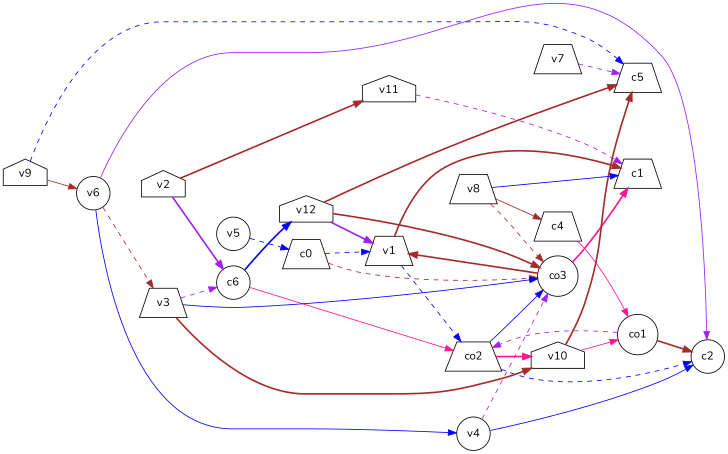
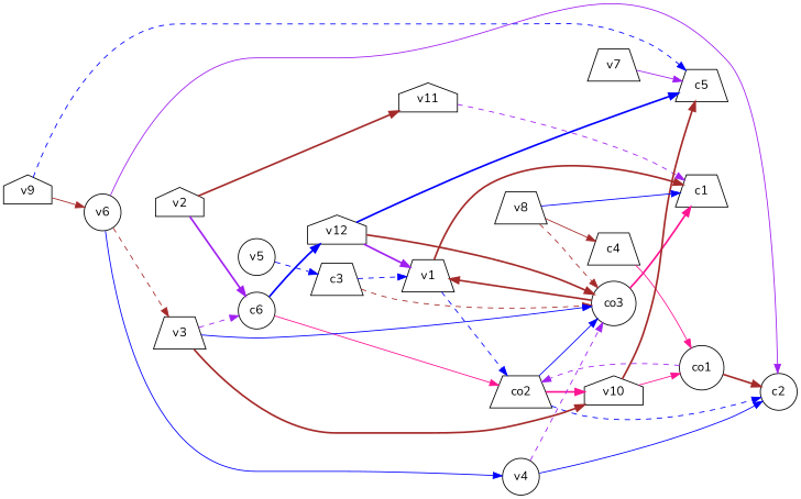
  strict digraph {
    fontname=Nunito
    rankdir=LR
    node [fontname=Nunito shape=trapezium]
    edge [color=blue fontname=Nunito style=dashed weight=1]
-   c3 [label=c0]
+   c3
    v1
    co3 [shape=circle]
    co2
    c1
    co1 [shape=circle]
    c4
    c2 [shape=circle]
    c6 [shape=circle]
    v12 [shape=house]
    v11 [shape=house]
    c5
    v10 [shape=house]
    v2 [shape=house]
    v3
    v4 [shape=circle]
    v5 [shape=circle]
    v6 [shape=circle]
    v7
    v8
    v9 [shape=house]
    c3 -> v1
    c3 -> co3 [color=brown]
    v1 -> co2
    v1 -> c1 [color=brown style=bold]
    co3 -> v1 [color=brown style=bold]
    co3 -> c1 [color=deeppink style=bold]
    co2 -> co3 [style=solid]
    co2 -> c2
    co2 -> v10 [color=deeppink style=bold]
    co1 -> co2 [color=purple]
    co1 -> c2 [color=brown style=bold]
    c4 -> co1 [color=deeppink style=solid]
    c6 -> co2 [color=deeppink style=solid]
    c6 -> v12 [style=bold]
    v12 -> v1 [color=purple style=bold]
    v12 -> co3 [color=brown style=bold]
-   v12 -> c5 [color=brown style=bold]
+   v12 -> c5 [style=bold]
    v11 -> c1 [color=purple]
    v10 -> co1 [color=deeppink style=solid]
    v10 -> c5 [color=brown style=bold]
    v2 -> c6 [color=purple style=bold]
    v2 -> v11 [color=brown style=bold]
    v3 -> co3 [style=solid]
    v3 -> c6 [color=purple]
    v3 -> v10 [color=brown style=bold]
    v4 -> co3 [color=purple]
    v4 -> c2 [style=solid]
    v5 -> c3
    v6 -> c2 [color=purple style=solid]
    v6 -> v3 [color=brown]
    v6 -> v4 [style=solid]
-   v7 -> c5 [color=purple]
+   v7 -> c5 [color=purple style=solid]
    v8 -> co3 [color=brown]
    v8 -> c1 [style=solid]
    v8 -> c4 [color=brown style=solid]
    v9 -> c5
    v9 -> v6 [color=brown style=solid]
  }
